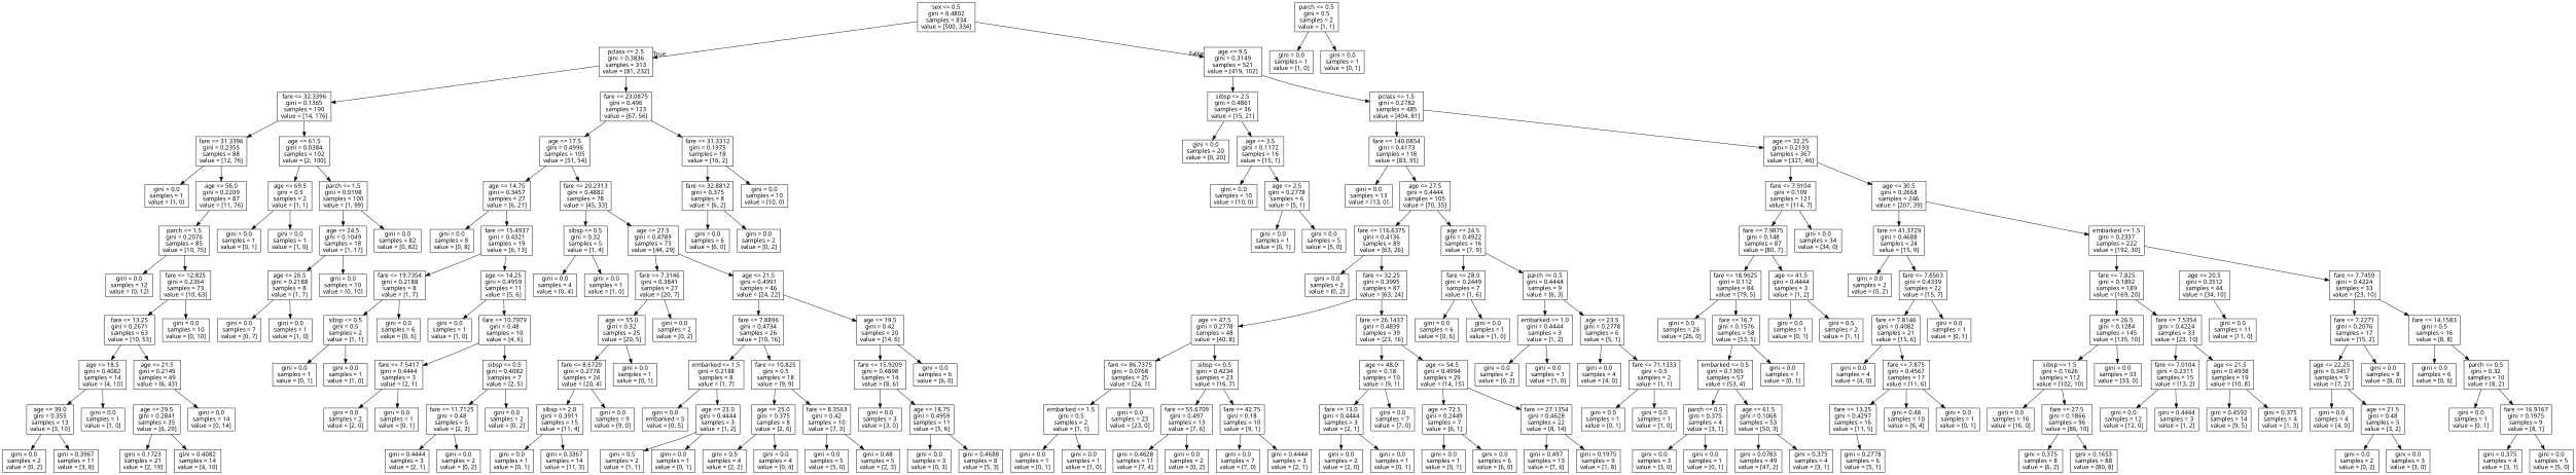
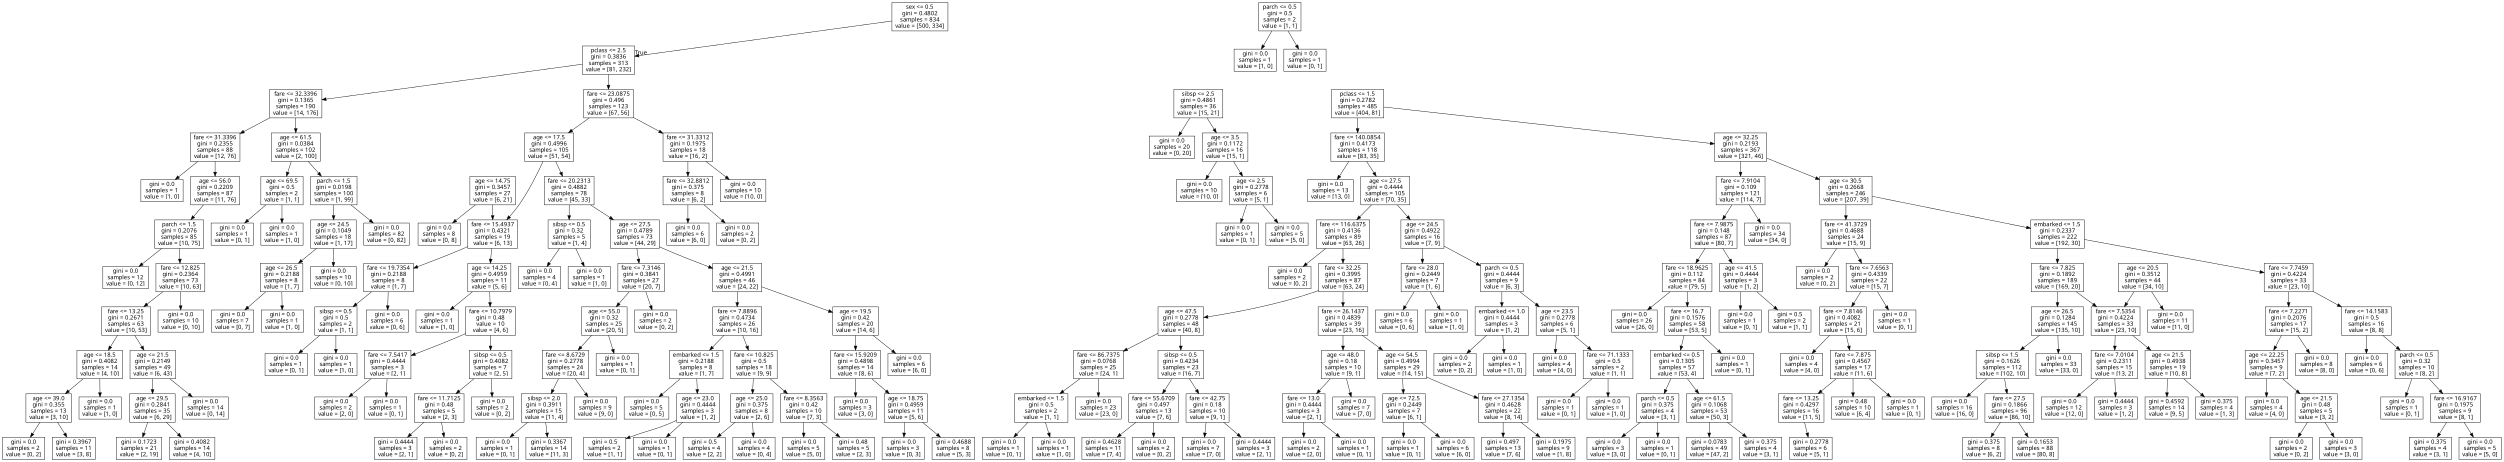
  digraph {
    fontname="Noto Sans"
    node [fontname="Noto Sans" shape=box]
    edge [fontname="Noto Sans"]
    n1 [label="sex <= 0.5\ngini = 0.4802\nsamples = 834\nvalue = [500, 334]"]
    n2 [label="pclass <= 2.5\ngini = 0.3836\nsamples = 313\nvalue = [81, 232]"]
-   n3 [label="age <= 9.5\ngini = 0.3149\nsamples = 521\nvalue = [419, 102]"]
    n4 [label="fare <= 32.3396\ngini = 0.1365\nsamples = 190\nvalue = [14, 176]"]
    n5 [label="fare <= 23.0875\ngini = 0.496\nsamples = 123\nvalue = [67, 56]"]
    n6 [label="sibsp <= 2.5\ngini = 0.4861\nsamples = 36\nvalue = [15, 21]"]
    n7 [label="pclass <= 1.5\ngini = 0.2782\nsamples = 485\nvalue = [404, 81]"]
    n8 [label="fare <= 31.3396\ngini = 0.2355\nsamples = 88\nvalue = [12, 76]"]
    n9 [label="age <= 61.5\ngini = 0.0384\nsamples = 102\nvalue = [2, 100]"]
    n10 [label="age <= 17.5\ngini = 0.4996\nsamples = 105\nvalue = [51, 54]"]
    n11 [label="fare <= 31.3312\ngini = 0.1975\nsamples = 18\nvalue = [16, 2]"]
    n12 [label="age <= 56.0\ngini = 0.2209\nsamples = 87\nvalue = [11, 76]"]
    n13 [label="gini = 0.0\nsamples = 1\nvalue = [1, 0]"]
    n14 [label="parch <= 1.5\ngini = 0.0198\nsamples = 100\nvalue = [1, 99]"]
    n15 [label="age <= 69.5\ngini = 0.5\nsamples = 2\nvalue = [1, 1]"]
    n16 [label="parch <= 1.5\ngini = 0.2076\nsamples = 85\nvalue = [10, 75]"]
    n17 [label="fare <= 12.825\ngini = 0.2364\nsamples = 73\nvalue = [10, 63]"]
    n18 [label="gini = 0.0\nsamples = 12\nvalue = [0, 12]"]
    n19 [label="parch <= 0.5\ngini = 0.5\nsamples = 2\nvalue = [1, 1]"]
    n20 [label="gini = 0.0\nsamples = 1\nvalue = [1, 0]"]
    n21 [label="gini = 0.0\nsamples = 1\nvalue = [0, 1]"]
    n22 [label="gini = 0.0\nsamples = 10\nvalue = [0, 10]"]
    n23 [label="fare <= 13.25\ngini = 0.2671\nsamples = 63\nvalue = [10, 53]"]
    n24 [label="age <= 18.5\ngini = 0.4082\nsamples = 14\nvalue = [4, 10]"]
    n25 [label="age <= 21.5\ngini = 0.2149\nsamples = 49\nvalue = [6, 43]"]
    n26 [label="gini = 0.0\nsamples = 1\nvalue = [1, 0]"]
    n27 [label="age <= 39.0\ngini = 0.355\nsamples = 13\nvalue = [3, 10]"]
    n28 [label="gini = 0.0\nsamples = 14\nvalue = [0, 14]"]
    n29 [label="age <= 29.5\ngini = 0.2841\nsamples = 35\nvalue = [6, 29]"]
    n30 [label="gini = 0.3967\nsamples = 11\nvalue = [3, 8]"]
    n31 [label="gini = 0.0\nsamples = 2\nvalue = [0, 2]"]
    n32 [label="gini = 0.4082\nsamples = 14\nvalue = [4, 10]"]
    n33 [label="gini = 0.1723\nsamples = 21\nvalue = [2, 19]"]
    n34 [label="gini = 0.0\nsamples = 82\nvalue = [0, 82]"]
    n35 [label="age <= 24.5\ngini = 0.1049\nsamples = 18\nvalue = [1, 17]"]
    n36 [label="gini = 0.0\nsamples = 1\nvalue = [1, 0]"]
    n37 [label="gini = 0.0\nsamples = 1\nvalue = [0, 1]"]
    n38 [label="gini = 0.0\nsamples = 10\nvalue = [0, 10]"]
    n39 [label="age <= 26.5\ngini = 0.2188\nsamples = 8\nvalue = [1, 7]"]
    n40 [label="gini = 0.0\nsamples = 1\nvalue = [1, 0]"]
    n41 [label="gini = 0.0\nsamples = 7\nvalue = [0, 7]"]
    n42 [label="age <= 14.75\ngini = 0.3457\nsamples = 27\nvalue = [6, 21]"]
    n43 [label="fare <= 20.2313\ngini = 0.4882\nsamples = 78\nvalue = [45, 33]"]
    n44 [label="gini = 0.0\nsamples = 10\nvalue = [10, 0]"]
    n45 [label="fare <= 32.8812\ngini = 0.375\nsamples = 8\nvalue = [6, 2]"]
    n46 [label="fare <= 15.4937\ngini = 0.4321\nsamples = 19\nvalue = [6, 13]"]
    n47 [label="gini = 0.0\nsamples = 8\nvalue = [0, 8]"]
    n48 [label="age <= 27.5\ngini = 0.4789\nsamples = 73\nvalue = [44, 29]"]
    n49 [label="sibsp <= 0.5\ngini = 0.32\nsamples = 5\nvalue = [1, 4]"]
    n50 [label="age <= 14.25\ngini = 0.4959\nsamples = 11\nvalue = [5, 6]"]
    n51 [label="fare <= 19.7354\ngini = 0.2188\nsamples = 8\nvalue = [1, 7]"]
-   n52 [label="fare <= 10.7979\ngini = 0.48\nsamples = 10\nvalue = [4, 6]"]
+   n52 [label="fare <= 10.7979\ngini = 0.48\nvalue = 10\nvalue = [4, 6]"]
    n53 [label="gini = 0.0\nsamples = 1\nvalue = [1, 0]"]
    n54 [label="gini = 0.0\nsamples = 6\nvalue = [0, 6]"]
    n55 [label="sibsp <= 0.5\ngini = 0.5\nsamples = 2\nvalue = [1, 1]"]
    n56 [label="fare <= 7.5417\ngini = 0.4444\nsamples = 3\nvalue = [2, 1]"]
    n57 [label="sibsp <= 0.5\ngini = 0.4082\nsamples = 7\nvalue = [2, 5]"]
    n58 [label="gini = 0.0\nsamples = 1\nvalue = [0, 1]"]
    n59 [label="gini = 0.0\nsamples = 2\nvalue = [2, 0]"]
    n60 [label="gini = 0.0\nsamples = 2\nvalue = [0, 2]"]
    n61 [label="fare <= 11.7125\ngini = 0.48\nsamples = 5\nvalue = [2, 3]"]
    n62 [label="gini = 0.0\nsamples = 2\nvalue = [0, 2]"]
    n63 [label="gini = 0.4444\nsamples = 3\nvalue = [2, 1]"]
    n64 [label="gini = 0.0\nsamples = 1\nvalue = [0, 1]"]
    n65 [label="gini = 0.0\nsamples = 1\nvalue = [1, 0]"]
    n66 [label="age <= 21.5\ngini = 0.4991\nsamples = 46\nvalue = [24, 22]"]
    n67 [label="fare <= 7.3146\ngini = 0.3841\nsamples = 27\nvalue = [20, 7]"]
    n68 [label="gini = 0.0\nsamples = 1\nvalue = [1, 0]"]
    n69 [label="gini = 0.0\nsamples = 4\nvalue = [0, 4]"]
    n70 [label="age <= 19.5\ngini = 0.42\nsamples = 20\nvalue = [14, 6]"]
    n71 [label="fare <= 7.8896\ngini = 0.4734\nsamples = 26\nvalue = [10, 16]"]
    n72 [label="gini = 0.0\nsamples = 2\nvalue = [0, 2]"]
    n73 [label="age <= 55.0\ngini = 0.32\nsamples = 25\nvalue = [20, 5]"]
    n74 [label="fare <= 15.9209\ngini = 0.4898\nsamples = 14\nvalue = [8, 6]"]
    n75 [label="gini = 0.0\nsamples = 6\nvalue = [6, 0]"]
    n76 [label="embarked <= 1.5\ngini = 0.2188\nsamples = 8\nvalue = [1, 7]"]
    n77 [label="fare <= 10.825\ngini = 0.5\nsamples = 18\nvalue = [9, 9]"]
    n78 [label="age <= 18.75\ngini = 0.4959\nsamples = 11\nvalue = [5, 6]"]
    n79 [label="gini = 0.0\nsamples = 3\nvalue = [3, 0]"]
    n80 [label="gini = 0.4688\nsamples = 8\nvalue = [5, 3]"]
    n81 [label="gini = 0.0\nsamples = 3\nvalue = [0, 3]"]
    n82 [label="age <= 23.0\ngini = 0.4444\nsamples = 3\nvalue = [1, 2]"]
-   n83 [label="gini = 0.0\nembarked = 5\nvalue = [0, 5]"]
+   n83 [label="gini = 0.0\nsamples = 5\nvalue = [0, 5]"]
    n84 [label="fare <= 8.3563\ngini = 0.42\nsamples = 10\nvalue = [7, 3]"]
    n85 [label="age <= 25.0\ngini = 0.375\nsamples = 8\nvalue = [2, 6]"]
    n86 [label="gini = 0.0\nsamples = 1\nvalue = [0, 1]"]
    n87 [label="gini = 0.5\nsamples = 2\nvalue = [1, 1]"]
    n88 [label="gini = 0.48\nsamples = 5\nvalue = [2, 3]"]
    n89 [label="gini = 0.0\nsamples = 5\nvalue = [5, 0]"]
    n90 [label="gini = 0.0\nsamples = 4\nvalue = [0, 4]"]
    n91 [label="gini = 0.5\nsamples = 4\nvalue = [2, 2]"]
    n92 [label="fare <= 8.6729\ngini = 0.2778\nsamples = 24\nvalue = [20, 4]"]
    n93 [label="gini = 0.0\nsamples = 1\nvalue = [0, 1]"]
    n94 [label="gini = 0.0\nsamples = 9\nvalue = [9, 0]"]
    n95 [label="sibsp <= 2.0\ngini = 0.3911\nsamples = 15\nvalue = [11, 4]"]
    n96 [label="gini = 0.3367\nsamples = 14\nvalue = [11, 3]"]
    n97 [label="gini = 0.0\nsamples = 1\nvalue = [0, 1]"]
    n98 [label="gini = 0.0\nsamples = 2\nvalue = [0, 2]"]
    n99 [label="gini = 0.0\nsamples = 6\nvalue = [6, 0]"]
    n100 [label="gini = 0.0\nsamples = 20\nvalue = [0, 20]"]
    n101 [label="age <= 3.5\ngini = 0.1172\nsamples = 16\nvalue = [15, 1]"]
    n102 [label="fare <= 140.0854\ngini = 0.4173\nsamples = 118\nvalue = [83, 35]"]
    n103 [label="age <= 32.25\ngini = 0.2193\nsamples = 367\nvalue = [321, 46]"]
    n104 [label="age <= 2.5\ngini = 0.2778\nsamples = 6\nvalue = [5, 1]"]
    n105 [label="gini = 0.0\nsamples = 10\nvalue = [10, 0]"]
    n106 [label="gini = 0.0\nsamples = 5\nvalue = [5, 0]"]
    n107 [label="gini = 0.0\nsamples = 1\nvalue = [0, 1]"]
    n108 [label="age <= 27.5\ngini = 0.4444\nsamples = 105\nvalue = [70, 35]"]
    n109 [label="gini = 0.0\nsamples = 13\nvalue = [13, 0]"]
    n110 [label="age <= 30.5\ngini = 0.2668\nsamples = 246\nvalue = [207, 39]"]
    n111 [label="fare <= 7.9104\ngini = 0.109\nsamples = 121\nvalue = [114, 7]"]
    n112 [label="age <= 24.5\ngini = 0.4922\nsamples = 16\nvalue = [7, 9]"]
    n113 [label="fare <= 116.6375\ngini = 0.4136\nsamples = 89\nvalue = [63, 26]"]
    n114 [label="parch <= 0.5\ngini = 0.4444\nsamples = 9\nvalue = [6, 3]"]
    n115 [label="fare <= 28.0\ngini = 0.2449\nsamples = 7\nvalue = [1, 6]"]
    n116 [label="fare <= 32.25\ngini = 0.3995\nsamples = 87\nvalue = [63, 24]"]
    n117 [label="gini = 0.0\nsamples = 2\nvalue = [0, 2]"]
    n118 [label="age <= 23.5\ngini = 0.2778\nsamples = 6\nvalue = [5, 1]"]
    n119 [label="embarked <= 1.0\ngini = 0.4444\nsamples = 3\nvalue = [1, 2]"]
    n120 [label="gini = 0.0\nsamples = 1\nvalue = [1, 0]"]
    n121 [label="gini = 0.0\nsamples = 6\nvalue = [0, 6]"]
    n122 [label="gini = 0.0\nsamples = 4\nvalue = [4, 0]"]
    n123 [label="fare <= 71.1333\ngini = 0.5\nsamples = 2\nvalue = [1, 1]"]
    n124 [label="gini = 0.0\nsamples = 2\nvalue = [0, 2]"]
    n125 [label="gini = 0.0\nsamples = 1\nvalue = [1, 0]"]
    n126 [label="gini = 0.0\nsamples = 1\nvalue = [1, 0]"]
    n127 [label="gini = 0.0\nsamples = 1\nvalue = [0, 1]"]
    n128 [label="fare <= 26.1437\ngini = 0.4839\nsamples = 39\nvalue = [23, 16]"]
    n129 [label="age <= 47.5\ngini = 0.2778\nsamples = 48\nvalue = [40, 8]"]
    n130 [label="age <= 48.0\ngini = 0.18\nsamples = 10\nvalue = [9, 1]"]
    n131 [label="age <= 54.5\ngini = 0.4994\nsamples = 29\nvalue = [14, 15]"]
    n132 [label="fare <= 86.7375\ngini = 0.0768\nsamples = 25\nvalue = [24, 1]"]
    n133 [label="sibsp <= 0.5\ngini = 0.4234\nsamples = 23\nvalue = [16, 7]"]
    n134 [label="gini = 0.0\nsamples = 7\nvalue = [7, 0]"]
    n135 [label="fare <= 13.0\ngini = 0.4444\nsamples = 3\nvalue = [2, 1]"]
    n136 [label="fare <= 27.1354\ngini = 0.4628\nsamples = 22\nvalue = [8, 14]"]
    n137 [label="age <= 72.5\ngini = 0.2449\nsamples = 7\nvalue = [6, 1]"]
    n138 [label="gini = 0.0\nsamples = 1\nvalue = [0, 1]"]
    n139 [label="gini = 0.0\nsamples = 2\nvalue = [2, 0]"]
    n140 [label="gini = 0.1975\nsamples = 9\nvalue = [1, 8]"]
    n141 [label="gini = 0.497\nsamples = 13\nvalue = [7, 6]"]
    n142 [label="gini = 0.0\nsamples = 6\nvalue = [6, 0]"]
    n143 [label="gini = 0.0\nsamples = 1\nvalue = [0, 1]"]
    n144 [label="gini = 0.0\nsamples = 23\nvalue = [23, 0]"]
    n145 [label="embarked <= 1.5\ngini = 0.5\nsamples = 2\nvalue = [1, 1]"]
    n146 [label="fare <= 42.75\ngini = 0.18\nsamples = 10\nvalue = [9, 1]"]
    n147 [label="fare <= 55.6709\ngini = 0.497\nsamples = 13\nvalue = [7, 6]"]
    n148 [label="gini = 0.0\nsamples = 1\nvalue = [1, 0]"]
    n149 [label="gini = 0.0\nsamples = 1\nvalue = [0, 1]"]
    n150 [label="gini = 0.4444\nsamples = 3\nvalue = [2, 1]"]
    n151 [label="gini = 0.0\nsamples = 7\nvalue = [7, 0]"]
    n152 [label="gini = 0.0\nsamples = 2\nvalue = [0, 2]"]
    n153 [label="gini = 0.4628\nsamples = 11\nvalue = [7, 4]"]
    n154 [label="embarked <= 1.5\ngini = 0.2337\nsamples = 222\nvalue = [192, 30]"]
    n155 [label="fare <= 41.3729\ngini = 0.4688\nsamples = 24\nvalue = [15, 9]"]
    n156 [label="gini = 0.0\nsamples = 34\nvalue = [34, 0]"]
    n157 [label="fare <= 7.9875\ngini = 0.148\nsamples = 87\nvalue = [80, 7]"]
    n158 [label="fare <= 7.7459\ngini = 0.4224\nsamples = 33\nvalue = [23, 10]"]
    n159 [label="fare <= 7.825\ngini = 0.1892\nsamples = 189\nvalue = [169, 20]"]
    n160 [label="fare <= 7.6563\ngini = 0.4339\nsamples = 22\nvalue = [15, 7]"]
    n161 [label="gini = 0.0\nsamples = 2\nvalue = [0, 2]"]
    n162 [label="fare <= 7.2271\ngini = 0.2076\nsamples = 17\nvalue = [15, 2]"]
    n163 [label="fare <= 14.1583\ngini = 0.5\nsamples = 16\nvalue = [8, 8]"]
    n164 [label="age <= 26.5\ngini = 0.1284\nsamples = 145\nvalue = [135, 10]"]
    n165 [label="fare <= 7.5354\ngini = 0.4224\nsamples = 33\nvalue = [23, 10]"]
    n166 [label="age <= 22.25\ngini = 0.3457\nsamples = 9\nvalue = [7, 2]"]
    n167 [label="gini = 0.0\nsamples = 8\nvalue = [8, 0]"]
    n168 [label="gini = 0.0\nsamples = 6\nvalue = [0, 6]"]
    n169 [label="parch <= 0.5\ngini = 0.32\nsamples = 10\nvalue = [8, 2]"]
    n170 [label="age <= 21.5\ngini = 0.48\nsamples = 5\nvalue = [3, 2]"]
    n171 [label="gini = 0.0\nsamples = 4\nvalue = [4, 0]"]
    n172 [label="gini = 0.0\nsamples = 3\nvalue = [3, 0]"]
    n173 [label="gini = 0.0\nsamples = 2\nvalue = [0, 2]"]
    n174 [label="fare <= 16.9167\ngini = 0.1975\nsamples = 9\nvalue = [8, 1]"]
    n175 [label="gini = 0.0\nsamples = 1\nvalue = [0, 1]"]
    n176 [label="gini = 0.0\nsamples = 5\nvalue = [5, 0]"]
    n177 [label="gini = 0.375\nsamples = 4\nvalue = [3, 1]"]
    n178 [label="age <= 20.5\ngini = 0.3512\nsamples = 44\nvalue = [34, 10]"]
    n179 [label="gini = 0.0\nsamples = 11\nvalue = [11, 0]"]
    n180 [label="sibsp <= 1.5\ngini = 0.1626\nsamples = 112\nvalue = [102, 10]"]
    n181 [label="gini = 0.0\nsamples = 33\nvalue = [33, 0]"]
    n182 [label="fare <= 7.0104\ngini = 0.2311\nsamples = 15\nvalue = [13, 2]"]
    n183 [label="age <= 21.5\ngini = 0.4938\nsamples = 19\nvalue = [10, 8]"]
    n184 [label="gini = 0.4444\nsamples = 3\nvalue = [1, 2]"]
    n185 [label="gini = 0.0\nsamples = 12\nvalue = [12, 0]"]
    n186 [label="gini = 0.375\nsamples = 4\nvalue = [1, 3]"]
    n187 [label="gini = 0.4592\nsamples = 14\nvalue = [9, 5]"]
    n188 [label="fare <= 27.5\ngini = 0.1866\nsamples = 96\nvalue = [86, 10]"]
    n189 [label="gini = 0.0\nsamples = 16\nvalue = [16, 0]"]
    n190 [label="gini = 0.1653\nsamples = 88\nvalue = [80, 8]"]
    n191 [label="gini = 0.375\nsamples = 8\nvalue = [6, 2]"]
    n192 [label="gini = 0.0\nsamples = 1\nvalue = [0, 1]"]
    n193 [label="fare <= 7.8146\ngini = 0.4082\nsamples = 21\nvalue = [15, 6]"]
    n194 [label="gini = 0.0\nsamples = 4\nvalue = [4, 0]"]
    n195 [label="fare <= 7.875\ngini = 0.4567\nsamples = 17\nvalue = [11, 6]"]
    n196 [label="gini = 0.0\nsamples = 1\nvalue = [0, 1]"]
    n197 [label="fare <= 13.25\ngini = 0.4297\nsamples = 16\nvalue = [11, 5]"]
    n198 [label="gini = 0.48\nsamples = 10\nvalue = [6, 4]"]
    n199 [label="gini = 0.2778\nsamples = 6\nvalue = [5, 1]"]
    n200 [label="age <= 41.5\ngini = 0.4444\nsamples = 3\nvalue = [1, 2]"]
    n201 [label="fare <= 18.9625\ngini = 0.112\nsamples = 84\nvalue = [79, 5]"]
    n202 [label="gini = 0.5\nsamples = 2\nvalue = [1, 1]"]
    n203 [label="gini = 0.0\nsamples = 1\nvalue = [0, 1]"]
    n204 [label="fare <= 16.7\ngini = 0.1576\nsamples = 58\nvalue = [53, 5]"]
    n205 [label="gini = 0.0\nsamples = 26\nvalue = [26, 0]"]
    n206 [label="embarked <= 0.5\ngini = 0.1305\nsamples = 57\nvalue = [53, 4]"]
    n207 [label="gini = 0.0\nsamples = 1\nvalue = [0, 1]"]
    n208 [label="parch <= 0.5\ngini = 0.375\nsamples = 4\nvalue = [3, 1]"]
    n209 [label="age <= 61.5\ngini = 0.1068\nsamples = 53\nvalue = [50, 3]"]
    n210 [label="gini = 0.0\nsamples = 3\nvalue = [3, 0]"]
    n211 [label="gini = 0.0\nsamples = 1\nvalue = [0, 1]"]
    n212 [label="gini = 0.0783\nsamples = 49\nvalue = [47, 2]"]
    n213 [label="gini = 0.375\nsamples = 4\nvalue = [3, 1]"]
    n1 -> n2 [headlabel=True labelangle=45 labeldistance=2.5]
-   n1 -> n3 [headlabel=False labelangle=-45 labeldistance=2.5]
    n2 -> n4
    n2 -> n5
-   n3 -> n6
-   n3 -> n7
    n4 -> n8
    n4 -> n9
    n5 -> n10
    n5 -> n11
    n6 -> n100
    n6 -> n101
    n7 -> n102
    n7 -> n103
    n8 -> n12
    n8 -> n13
    n9 -> n14
    n9 -> n15
-   n10 -> n42
+   n10 -> n46
    n10 -> n43
    n11 -> n44
    n11 -> n45
    n12 -> n16
    n14 -> n34
    n14 -> n35
    n15 -> n36
    n15 -> n37
    n16 -> n17
    n16 -> n18
    n17 -> n22
    n17 -> n23
    n19 -> n20
    n19 -> n21
    n23 -> n24
    n23 -> n25
    n24 -> n26
    n24 -> n27
    n25 -> n28
+   n25 -> n29
    n27 -> n30
    n27 -> n31
    n29 -> n32
    n29 -> n33
    n35 -> n38
    n35 -> n39
    n39 -> n40
    n39 -> n41
    n42 -> n46
    n42 -> n47
    n43 -> n48
    n43 -> n49
    n45 -> n98
    n45 -> n99
    n46 -> n50
    n46 -> n51
    n48 -> n66
    n48 -> n67
    n49 -> n68
    n49 -> n69
    n50 -> n52
    n50 -> n53
    n51 -> n54
    n51 -> n55
    n52 -> n56
    n52 -> n57
    n55 -> n64
    n55 -> n65
    n56 -> n58
    n56 -> n59
    n57 -> n60
    n57 -> n61
    n61 -> n62
    n61 -> n63
    n66 -> n70
    n66 -> n71
    n67 -> n72
    n67 -> n73
    n70 -> n74
    n70 -> n75
    n71 -> n76
    n71 -> n77
    n73 -> n92
    n73 -> n93
    n74 -> n78
    n74 -> n79
    n76 -> n82
    n76 -> n83
    n77 -> n84
    n77 -> n85
    n78 -> n80
    n78 -> n81
    n82 -> n86
    n82 -> n87
    n84 -> n88
    n84 -> n89
    n85 -> n90
    n85 -> n91
    n92 -> n94
    n92 -> n95
    n95 -> n96
    n95 -> n97
    n101 -> n104
    n101 -> n105
    n102 -> n108
    n102 -> n109
    n103 -> n110
    n103 -> n111
    n104 -> n106
    n104 -> n107
    n108 -> n112
    n108 -> n113
    n110 -> n154
    n110 -> n155
    n111 -> n156
    n111 -> n157
    n112 -> n114
    n112 -> n115
    n113 -> n116
    n113 -> n117
    n114 -> n118
    n114 -> n119
    n115 -> n120
    n115 -> n121
    n116 -> n128
    n116 -> n129
    n118 -> n122
    n118 -> n123
    n119 -> n124
    n119 -> n125
    n123 -> n126
    n123 -> n127
    n128 -> n130
    n128 -> n131
    n129 -> n132
    n129 -> n133
    n130 -> n134
    n130 -> n135
    n131 -> n136
    n131 -> n137
    n132 -> n144
    n132 -> n145
    n133 -> n146
    n133 -> n147
    n135 -> n138
    n135 -> n139
    n136 -> n140
    n136 -> n141
    n137 -> n142
    n137 -> n143
    n145 -> n148
    n145 -> n149
    n146 -> n150
    n146 -> n151
    n147 -> n152
    n147 -> n153
    n154 -> n158
    n154 -> n159
    n155 -> n160
    n155 -> n161
    n157 -> n200
    n157 -> n201
    n158 -> n162
    n158 -> n163
    n159 -> n164
    n159 -> n165
    n160 -> n192
    n160 -> n193
    n162 -> n166
    n162 -> n167
    n163 -> n168
    n163 -> n169
    n164 -> n180
    n164 -> n181
    n165 -> n182
    n165 -> n183
    n166 -> n170
    n166 -> n171
    n169 -> n174
    n169 -> n175
    n170 -> n172
    n170 -> n173
    n174 -> n176
    n174 -> n177
+   n178 -> n165
    n178 -> n179
    n180 -> n188
    n180 -> n189
    n182 -> n184
    n182 -> n185
    n183 -> n186
    n183 -> n187
    n188 -> n190
    n188 -> n191
    n193 -> n194
    n193 -> n195
    n195 -> n196
    n195 -> n197
    n195 -> n198
    n197 -> n199
    n200 -> n202
    n200 -> n203
    n201 -> n204
    n201 -> n205
    n204 -> n206
    n204 -> n207
    n206 -> n208
    n206 -> n209
    n208 -> n210
    n208 -> n211
    n209 -> n212
    n209 -> n213
  }
